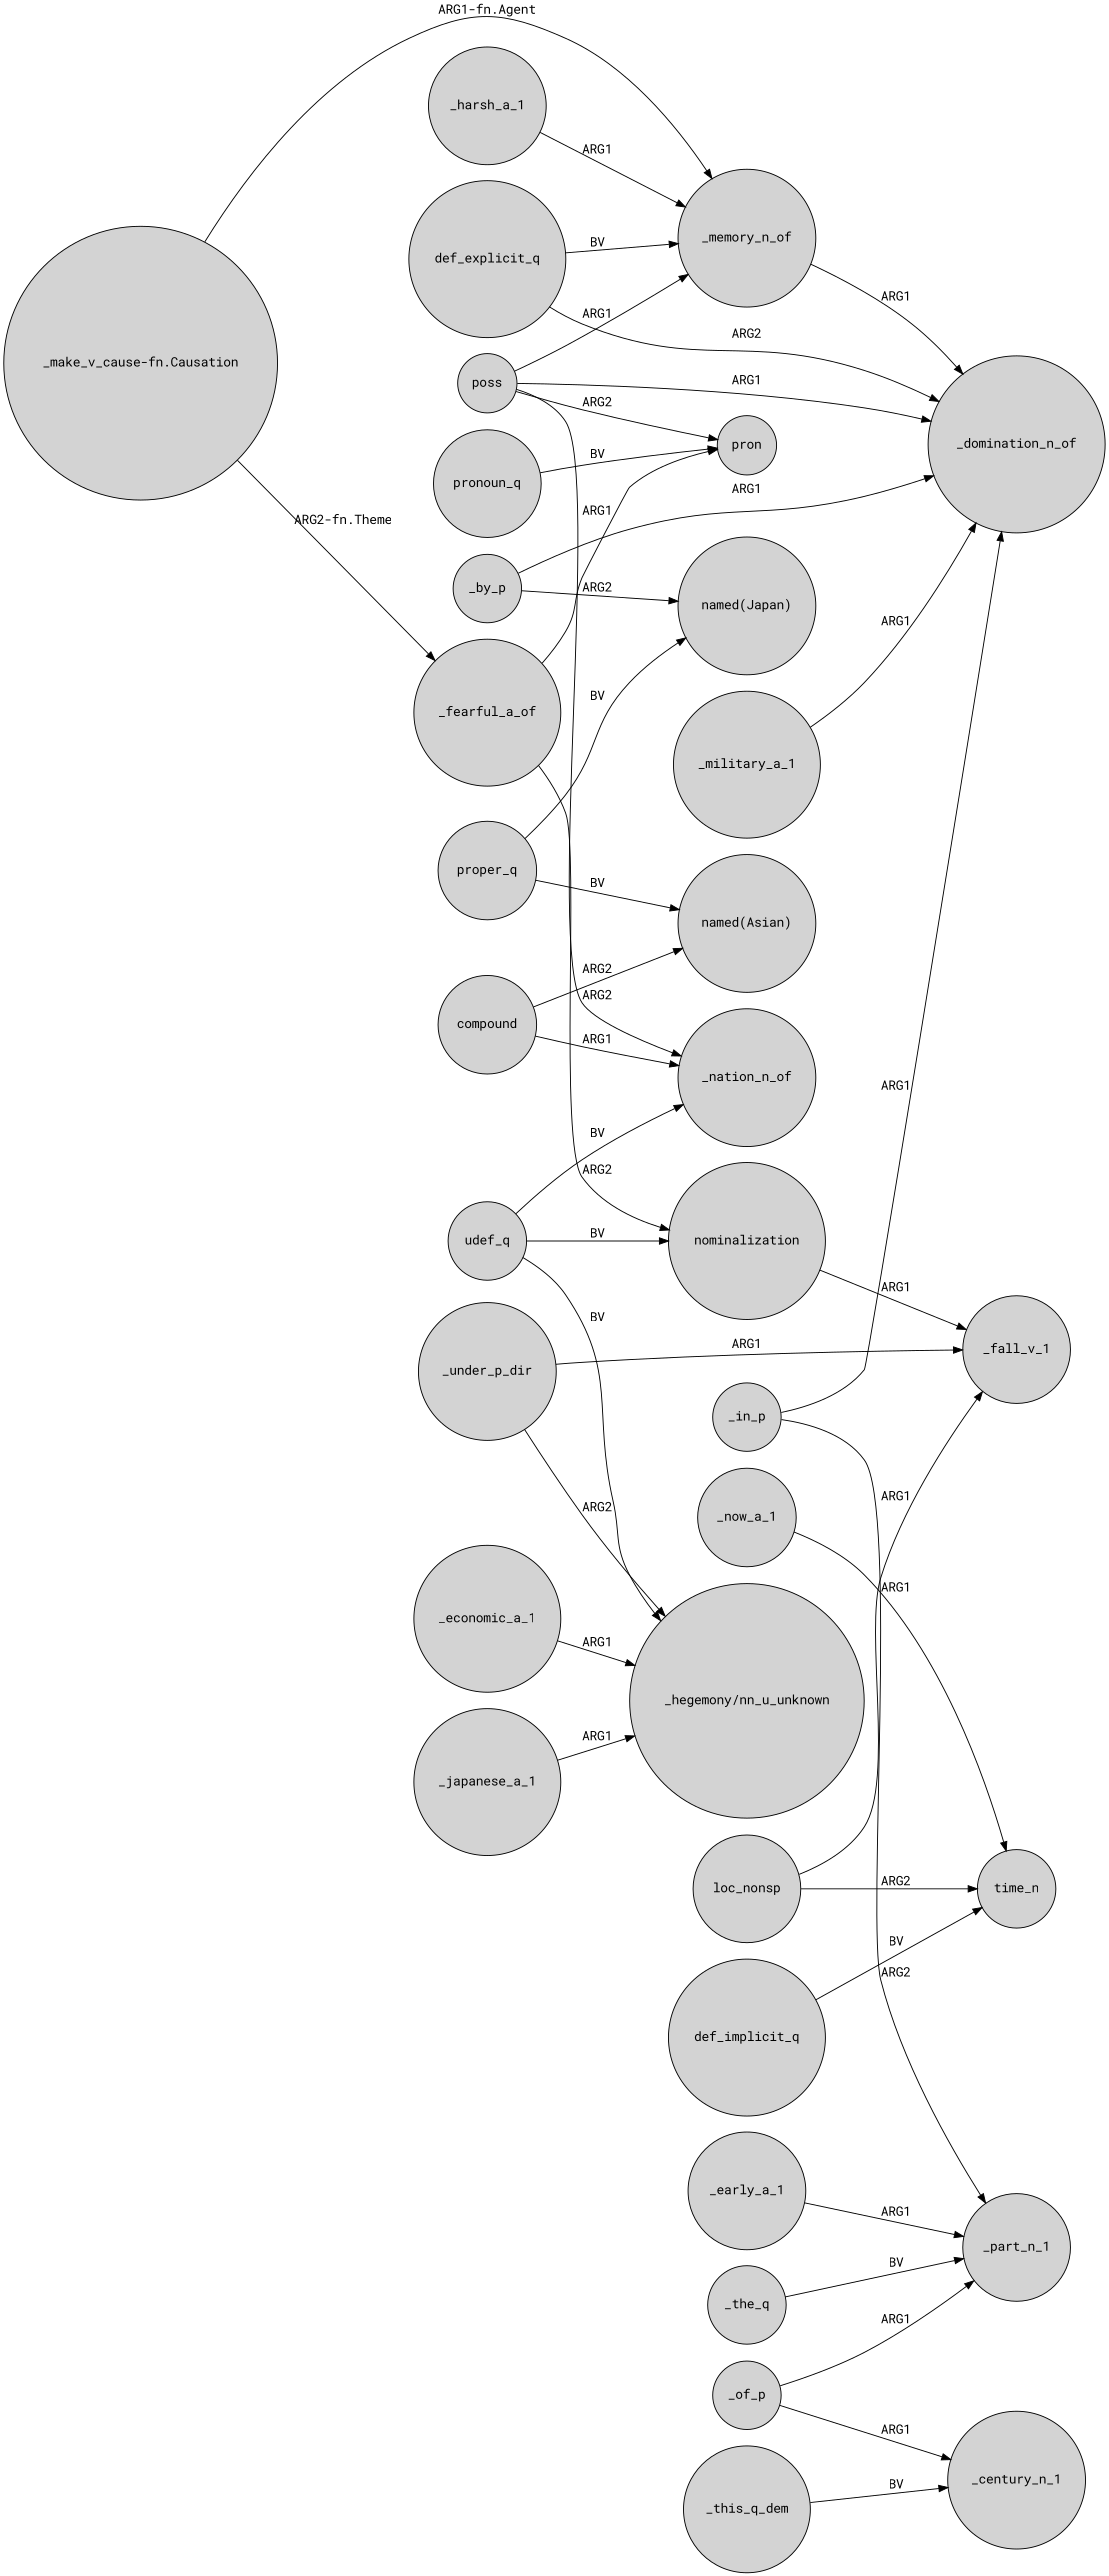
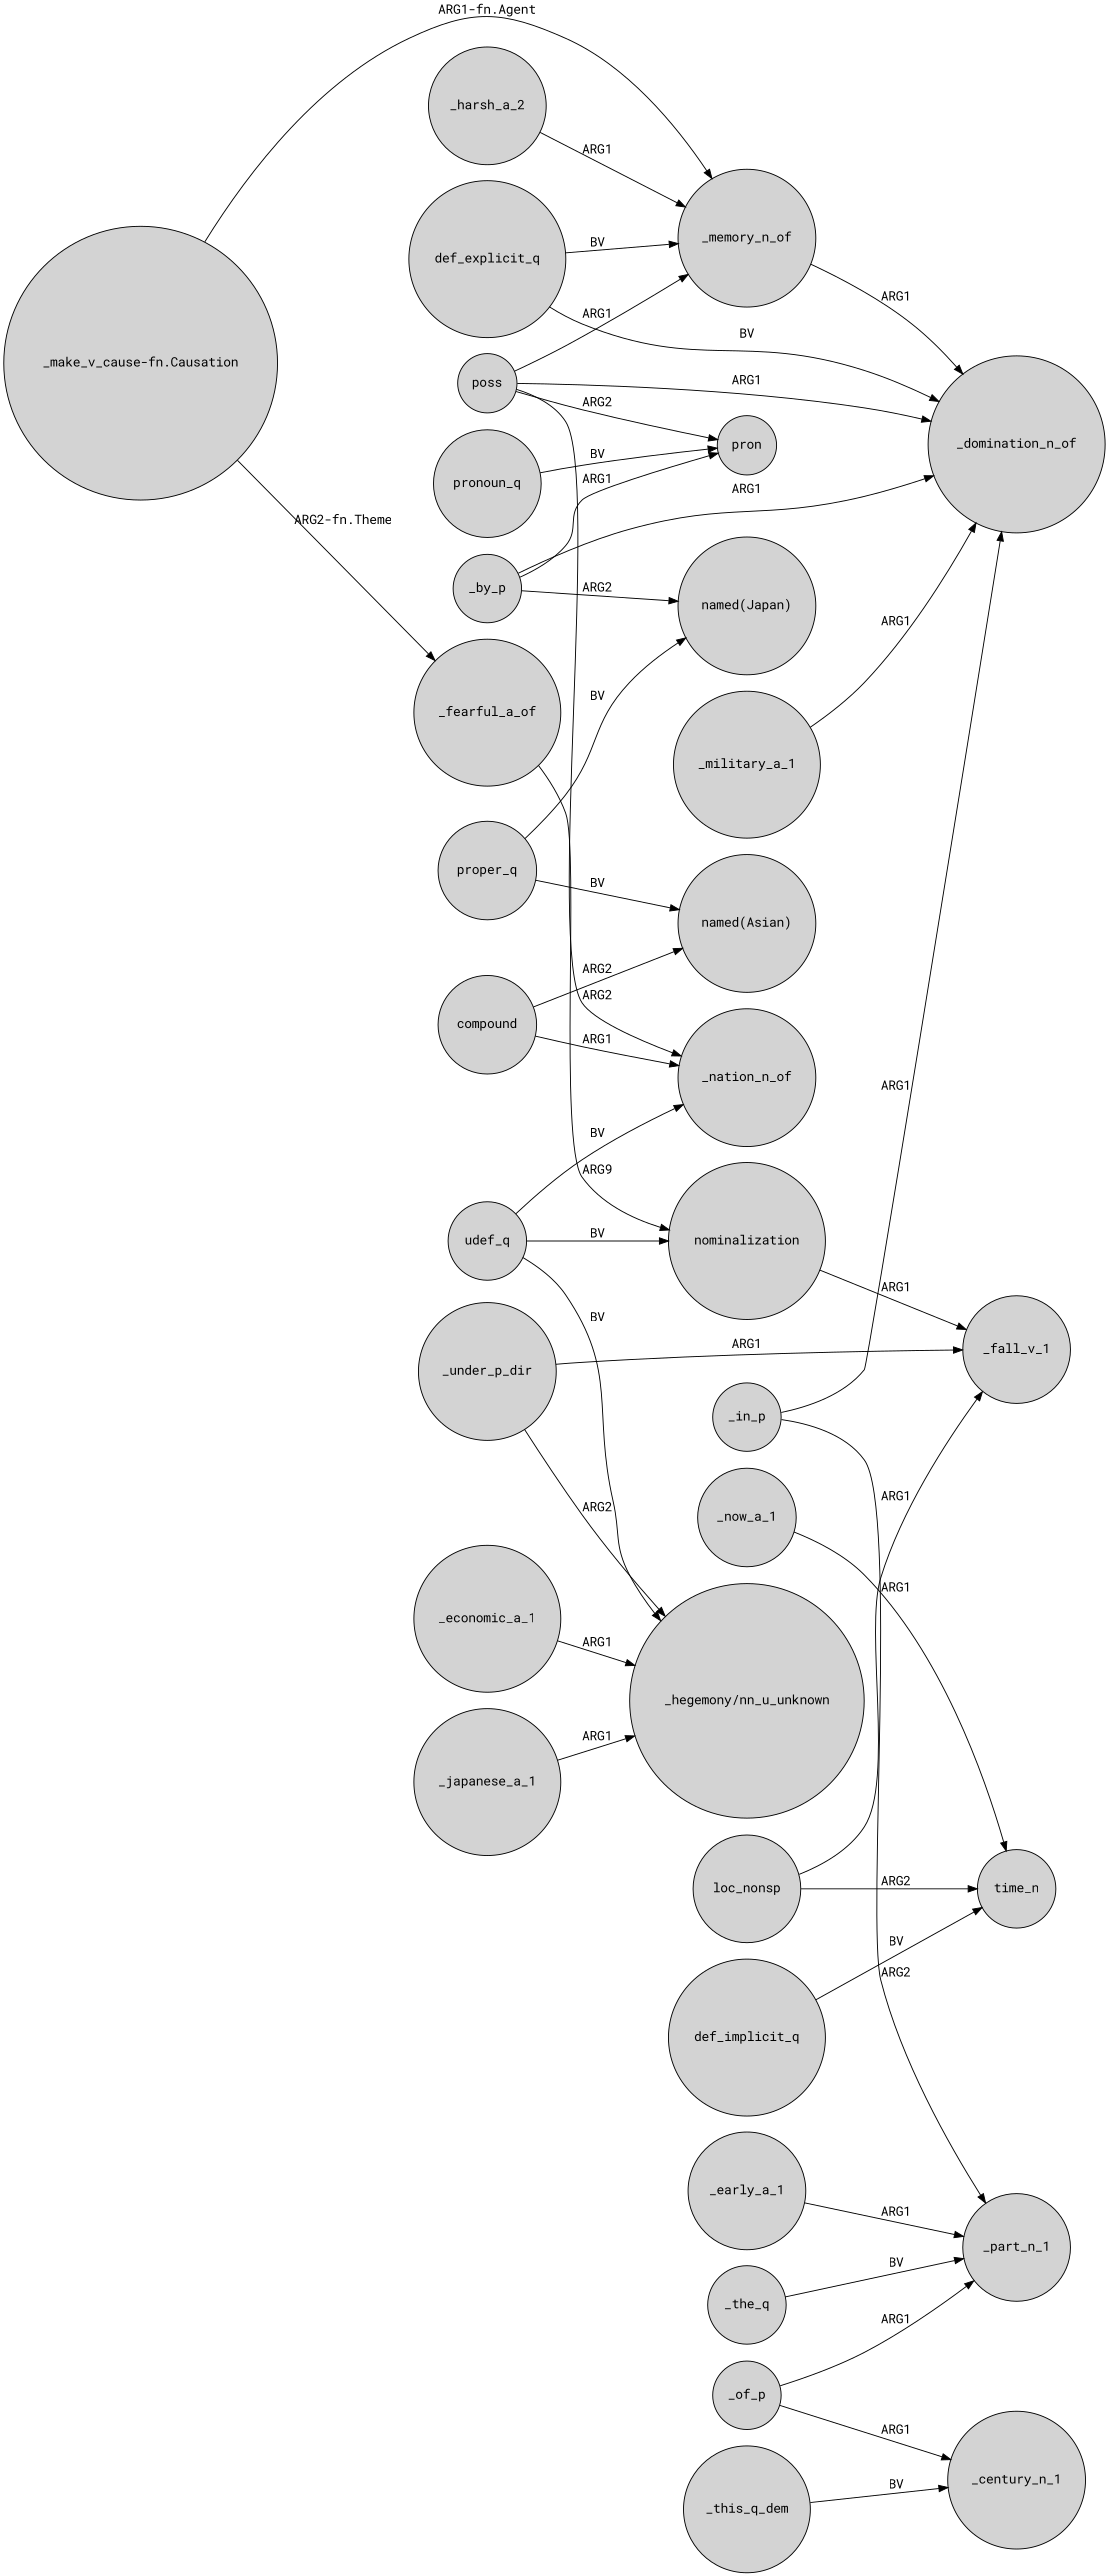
  digraph {
    fontname="Roboto Mono"
    rankdir=LR
    node [fontname="Roboto Mono" shape=circle style=filled]
    edge [fontname="Roboto Mono"]
    _fearful_a_of
    pron
    nominalization
    _fall_v_1
    poss
    _domination_n_of
    _memory_n_of
    _nation_n_of
    _by_p
    "named(Japan)"
    _in_p
    _part_n_1
    loc_nonsp
    time_n
    _japanese_a_1
    "_hegemony/nn_u_unknown"
    _the_q
    _economic_a_1
-   _harsh_a_1
+   _harsh_a_1 [label=_harsh_a_2]
    _of_p
    _century_n_1
    proper_q
    "named(Asian)"
    _this_q_dem
    def_explicit_q
    "_make_v_cause-fn.Causation"
    pronoun_q
    _military_a_1
    udef_q
    _early_a_1
    _now_a_1
    compound
    _under_p_dir
    def_implicit_q
-   _fearful_a_of -> pron [label=ARG1]
-   _fearful_a_of -> nominalization [label=ARG2]
+   _by_p -> pron [label=ARG1]
+   _fearful_a_of -> nominalization [label=ARG9]
    nominalization -> _fall_v_1 [label=ARG1]
    poss -> pron [label=ARG2]
    poss -> _domination_n_of [label=ARG1]
    poss -> _memory_n_of [label=ARG1]
    poss -> _nation_n_of [label=ARG2]
    _memory_n_of -> _domination_n_of [label=ARG1]
    _by_p -> _domination_n_of [label=ARG1]
    _by_p -> "named(Japan)" [label=ARG2]
    _in_p -> _domination_n_of [label=ARG1]
    _in_p -> _part_n_1 [label=ARG2]
    loc_nonsp -> _fall_v_1 [label=ARG1]
    loc_nonsp -> time_n [label=ARG2]
    _japanese_a_1 -> "_hegemony/nn_u_unknown" [label=ARG1]
    _the_q -> _part_n_1 [label=BV]
    _economic_a_1 -> "_hegemony/nn_u_unknown" [label=ARG1]
    _harsh_a_1 -> _memory_n_of [label=ARG1]
    _of_p -> _part_n_1 [label=ARG1]
    _of_p -> _century_n_1 [label=ARG1]
    proper_q -> "named(Japan)" [label=BV]
    proper_q -> "named(Asian)" [label=BV]
    _this_q_dem -> _century_n_1 [label=BV]
-   def_explicit_q -> _domination_n_of [label=ARG2]
+   def_explicit_q -> _domination_n_of [label=BV]
    def_explicit_q -> _memory_n_of [label=BV]
    "_make_v_cause-fn.Causation" -> _fearful_a_of [label="ARG2-fn.Theme"]
    "_make_v_cause-fn.Causation" -> _memory_n_of [label="ARG1-fn.Agent"]
    pronoun_q -> pron [label=BV]
    _military_a_1 -> _domination_n_of [label=ARG1]
    udef_q -> nominalization [label=BV]
    udef_q -> _nation_n_of [label=BV]
    udef_q -> "_hegemony/nn_u_unknown" [label=BV]
    _early_a_1 -> _part_n_1 [label=ARG1]
    _now_a_1 -> time_n [label=ARG1]
    compound -> _nation_n_of [label=ARG1]
    compound -> "named(Asian)" [label=ARG2]
    _under_p_dir -> _fall_v_1 [label=ARG1]
    _under_p_dir -> "_hegemony/nn_u_unknown" [label=ARG2]
    def_implicit_q -> time_n [label=BV]
  }
